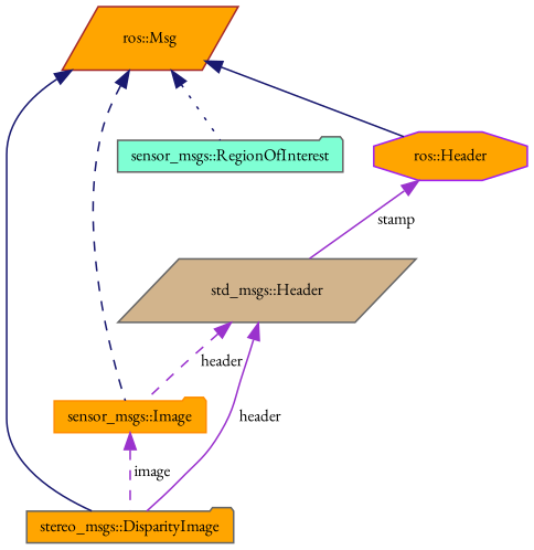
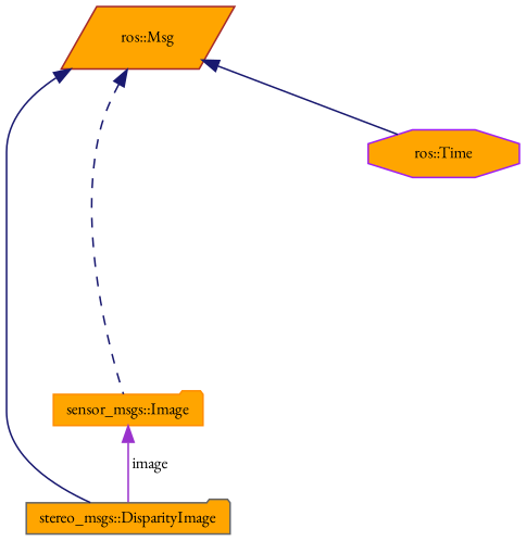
  digraph {
    fontname="EB Garamond"
    node [color=gray40 fillcolor=orange fontname="EB Garamond" fontsize=10 shape=folder style=filled]
    edge [color=midnightblue dir=back fontname="EB Garamond" fontsize=10 labelfontname=Helvetica labelfontsize=10 style=solid]
    n1 [fontcolor=black height=0.2 label="stereo_msgs::DisparityImage" width=0.4]
    n2 [color=brown height=0.2 label="ros::Msg" shape=parallelogram width=0.4]
    n3 [color=darkorange height=0.2 label="sensor_msgs::Image" width=0.4]
-   n4 [fillcolor=aquamarine height=0.2 label="sensor_msgs::RegionOfInterest" width=0.4]
-   n5 [color=purple height=0.2 label="ros::Header" shape=octagon width=0.4]
-   n6 [fillcolor=tan height=0.2 label="std_msgs::Header" shape=parallelogram width=0.4]
+   n5 [color=purple height=0.2 label="ros::Time" shape=octagon width=0.4]
    n2 -> n1
    n2 -> n3 [style=dashed]
-   n2 -> n4 [style=dotted]
    n2 -> n5
-   n3 -> n1 [color=darkorchid3 label=" image" style=dashed]
-   n5 -> n6 [color=darkorchid3 label=" stamp"]
-   n6 -> n1 [color=darkorchid3 label=" header"]
-   n6 -> n3 [color=darkorchid3 label=" header" style=dashed]
+   n3 -> n1 [color=darkorchid3 label=" image"]
  }
